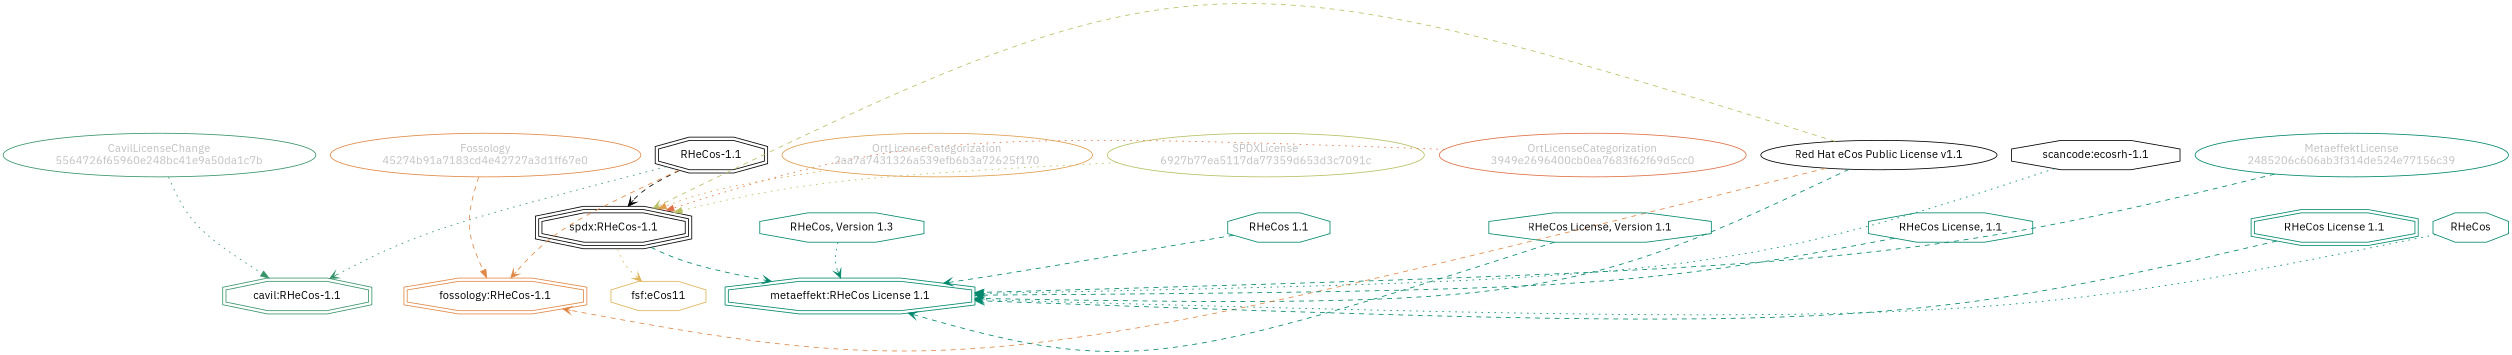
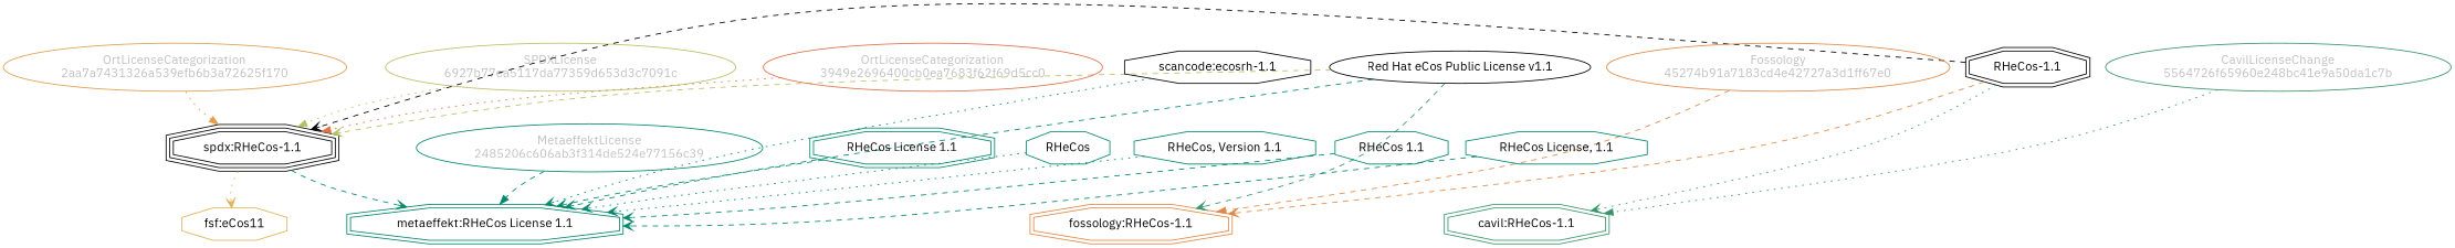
  strict digraph {
    fontname="IBM Plex Sans"
    splines=curved
    node [color="#00876c" fontname="IBM Plex Sans" shape=ellipse]
    edge [color="#00876c" fontname="IBM Plex Sans" style=dashed weight=0.5 arrowhead=vee]
    n1 [color="#b8bf62" fillcolor="beige;1" fontcolor=gray label="SPDXLicense\n6927b77ea5117da77359d653d3c7091c"]
    n2 [label="spdx:RHeCos-1.1" shape=tripleoctagon color=""]
    n3 [color="#deb256" label="fsf:eCos11" shape=octagon]
    n4 [label="metaeffekt:RHeCos License 1.1" shape=doubleoctagon]
    n5 [label="RHeCos-1.1" shape=doubleoctagon color=""]
    n6 [color="#e18745" label="fossology:RHeCos-1.1" shape=doubleoctagon]
    n7 [color="#379469" label="cavil:RHeCos-1.1" shape=doubleoctagon]
    n8 [label="Red Hat eCos Public License v1.1" color=""]
    n9 [label="scancode:ecosrh-1.1" shape=octagon color=""]
    n10 [color="#e18745" fillcolor="beige;1" fontcolor=gray label="Fossology\n45274b91a7183cd4e42727a3d1ff67e0"]
    n11 [color="#e06f45" fillcolor="beige;1" fontcolor=gray label="OrtLicenseCategorization\n3949e2696400cb0ea7683f62f69d5cc0"]
    n12 [color="#e09d4b" fillcolor="beige;1" fontcolor=gray label="OrtLicenseCategorization\n2aa7a7431326a539efb6b3a72625f170"]
    n13 [color="#379469" fillcolor="beige;1" fontcolor=gray label="CavilLicenseChange\n5564726f65960e248bc41e9a50da1c7b"]
    n14 [fillcolor="beige;1" fontcolor=gray label="MetaeffektLicense\n2485206c606ab3f314de524e77156c39"]
    n15 [label="RHeCos License 1.1" shape=doubleoctagon]
    n16 [label=RHeCos shape=octagon]
-   n17 [label="RHeCos, Version 1.3" shape=octagon]
+   n17 [label="RHeCos, Version 1.1" shape=octagon]
    n18 [label="RHeCos 1.1" shape=octagon]
-   n19 [label="RHeCos License, Version 1.1" shape=octagon]
    n20 [label="RHeCos License, 1.1" shape=octagon]
    n1 -> n2 [color="#b8bf62" style=dotted arrowhead=""]
    n2 -> n3 [color="#deb256" style=dotted]
    n2 -> n4 [weight=0.7]
    n5 -> n2 [weight=0.7 color=""]
    n5 -> n6 [color="#e18745" weight=0.7]
    n5 -> n7 [color="#379469" style=dotted weight=0.7]
    n8 -> n2 [color="#b8bf62" weight=0.7]
    n8 -> n4
-   n8 -> n6 [color="#e18745" weight=0.7]
+   n8 -> n6 [color="#379469" weight=0.7]
    n9 -> n4 [style=dotted]
    n10 -> n6 [color="#e18745" arrowhead=""]
    n11 -> n2 [color="#e06f45" style=dotted arrowhead=""]
    n12 -> n2 [color="#e09d4b" style=dotted arrowhead=""]
    n13 -> n7 [color="#379469" style=dotted arrowhead=""]
    n14 -> n4 [arrowhead=""]
    n15 -> n4 [weight=0.7]
    n16 -> n4 [style=dotted]
    n17 -> n4 [style=dotted]
    n18 -> n4
-   n19 -> n4
    n20 -> n4
  }
